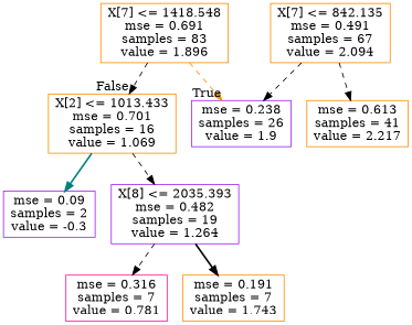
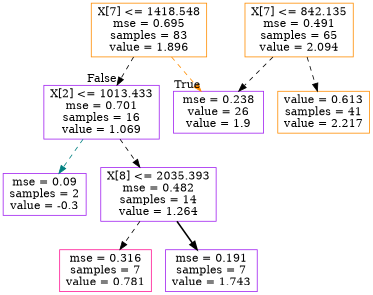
  digraph {
    node [color=darkorange shape=box]
    edge [color=black style=dashed]
-   n1 [label="X[7] <= 1418.548\nmse = 0.691\nsamples = 83\nvalue = 1.896"]
-   n2 [label="X[2] <= 1013.433\nmse = 0.701\nsamples = 16\nvalue = 1.069"]
-   n3 [color=purple label="mse = 0.238\nsamples = 26\nvalue = 1.9"]
-   n4 [label="X[7] <= 842.135\nmse = 0.491\nsamples = 67\nvalue = 2.094"]
-   n5 [label="mse = 0.613\nsamples = 41\nvalue = 2.217"]
+   n1 [label="X[7] <= 1418.548\nmse = 0.695\nsamples = 83\nvalue = 1.896"]
+   n2 [color=purple label="X[2] <= 1013.433\nmse = 0.701\nsamples = 16\nvalue = 1.069"]
+   n3 [color=purple label="mse = 0.238\nvalue = 26\nvalue = 1.9"]
+   n4 [label="X[7] <= 842.135\nmse = 0.491\nsamples = 65\nvalue = 2.094"]
+   n5 [label="value = 0.613\nsamples = 41\nvalue = 2.217"]
    n6 [color=purple label="mse = 0.09\nsamples = 2\nvalue = -0.3"]
-   n7 [color=purple label="X[8] <= 2035.393\nmse = 0.482\nsamples = 19\nvalue = 1.264"]
+   n7 [color=purple label="X[8] <= 2035.393\nmse = 0.482\nsamples = 14\nvalue = 1.264"]
    n8 [color=deeppink label="mse = 0.316\nsamples = 7\nvalue = 0.781"]
-   n9 [label="mse = 0.191\nsamples = 7\nvalue = 1.743"]
+   n9 [color=purple label="mse = 0.191\nsamples = 7\nvalue = 1.743"]
    n1 -> n2 [headlabel=False labelangle=-45 labeldistance=2.5]
    n1 -> n3 [color=darkorange headlabel=True labelangle=45 labeldistance=2.5]
-   n2 -> n6 [color=teal style=bold]
+   n2 -> n6 [color=teal]
    n2 -> n7
    n4 -> n3
    n4 -> n5
    n7 -> n8
    n7 -> n9 [style=bold]
  }
